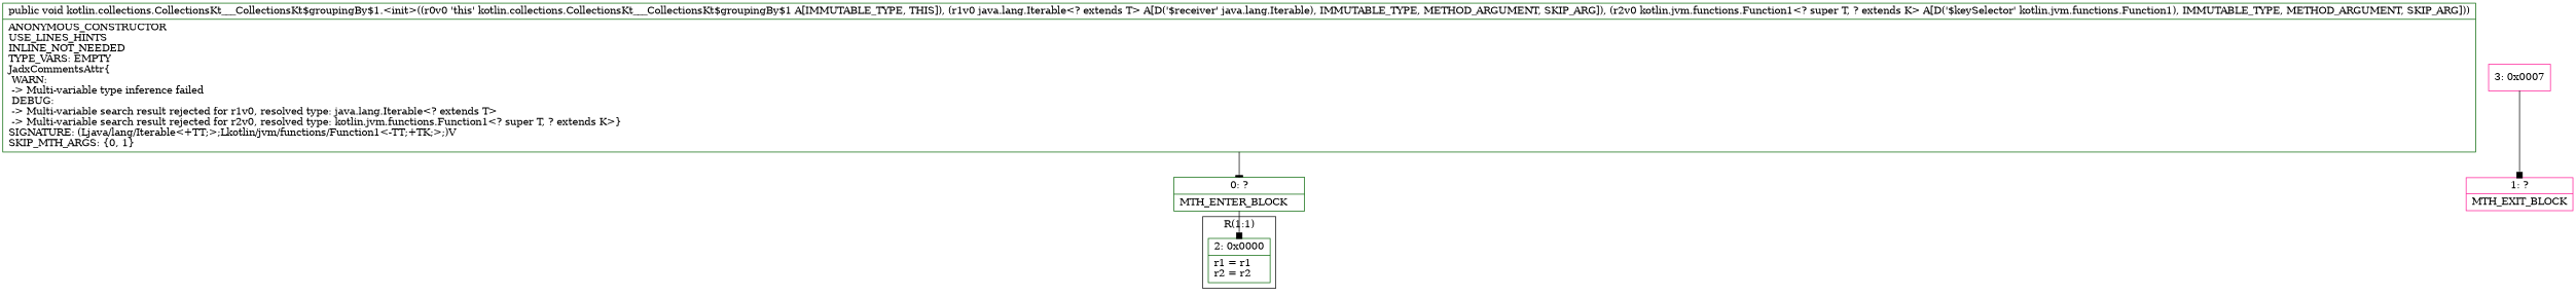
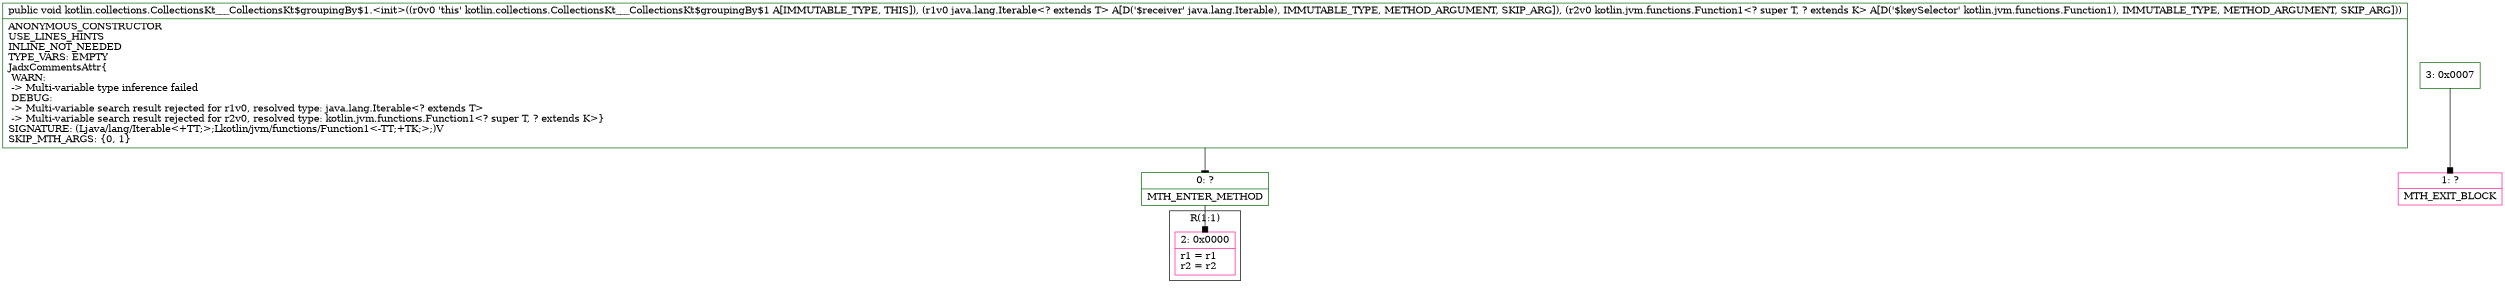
  digraph {
    node [color=darkgreen shape=record]
    edge [arrowhead=box]
-   n1 [label="{2\:\ 0x0000|r1 = r1\lr2 = r2\l}"]
-   n2 [color=deeppink label="{3\:\ 0x0007}"]
+   n1 [color=deeppink label="{2\:\ 0x0000|r1 = r1\lr2 = r2\l}"]
+   n2 [label="{3\:\ 0x0007}"]
    n3 [color=deeppink label="{1\:\ ?|MTH_EXIT_BLOCK\l}"]
-   n4 [label="{0\:\ ?|MTH_ENTER_BLOCK\l}"]
+   n4 [label="{0\:\ ?|MTH_ENTER_METHOD\l}"]
    n5 [label="{public void kotlin.collections.CollectionsKt___CollectionsKt$groupingBy$1.\<init\>((r0v0 'this' kotlin.collections.CollectionsKt___CollectionsKt$groupingBy$1 A[IMMUTABLE_TYPE, THIS]), (r1v0 java.lang.Iterable\<? extends T\> A[D('$receiver' java.lang.Iterable), IMMUTABLE_TYPE, METHOD_ARGUMENT, SKIP_ARG]), (r2v0 kotlin.jvm.functions.Function1\<? super T, ? extends K\> A[D('$keySelector' kotlin.jvm.functions.Function1), IMMUTABLE_TYPE, METHOD_ARGUMENT, SKIP_ARG]))  | ANONYMOUS_CONSTRUCTOR\lUSE_LINES_HINTS\lINLINE_NOT_NEEDED\lTYPE_VARS: EMPTY\lJadxCommentsAttr\{\l WARN: \l \-\> Multi\-variable type inference failed\l DEBUG: \l \-\> Multi\-variable search result rejected for r1v0, resolved type: java.lang.Iterable\<? extends T\>\l \-\> Multi\-variable search result rejected for r2v0, resolved type: kotlin.jvm.functions.Function1\<? super T, ? extends K\>\}\lSIGNATURE: (Ljava\/lang\/Iterable\<+TT;\>;Lkotlin\/jvm\/functions\/Function1\<\-TT;+TK;\>;)V\lSKIP_MTH_ARGS: \{0, 1\}\l}"]
    subgraph cluster_1 {
      label="R(1:1)"
      n1
    }
    n2 -> n3
    n4 -> n1
    n5 -> n4 [arrowhead=tee]
  }
